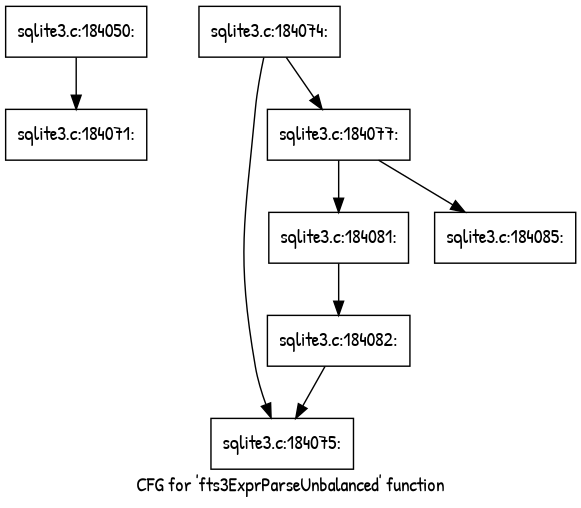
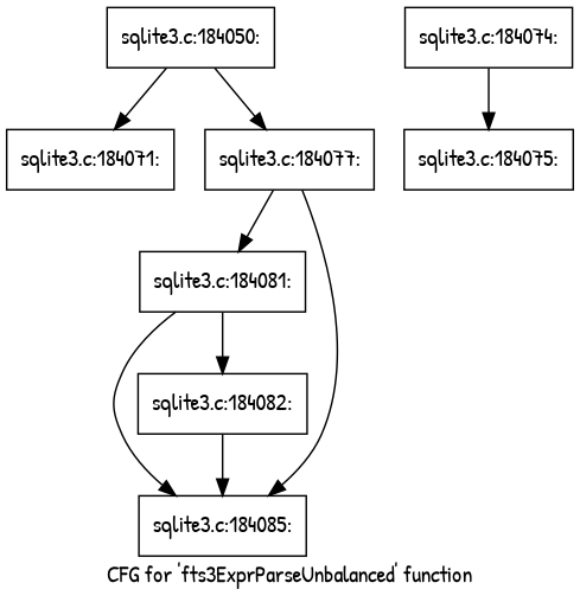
  digraph {
    fontname="Patrick Hand"
    label="CFG for 'fts3ExprParseUnbalanced' function"
    node [fontname="Patrick Hand" shape=record]
    edge [fontname="Patrick Hand"]
    n1 [label="{sqlite3.c:184050:}"]
    n2 [label="{sqlite3.c:184071:}"]
    n3 [label="{sqlite3.c:184074:}"]
    n4 [label="{sqlite3.c:184075:}"]
    n5 [label="{sqlite3.c:184077:}"]
    n6 [label="{sqlite3.c:184081:}"]
    n7 [label="{sqlite3.c:184085:}"]
    n8 [label="{sqlite3.c:184082:}"]
    n1 -> n2
    n3 -> n4
-   n3 -> n5
+   n1 -> n5
    n5 -> n6
    n5 -> n7
+   n6 -> n7
    n6 -> n8
-   n8 -> n4
+   n8 -> n7
  }
